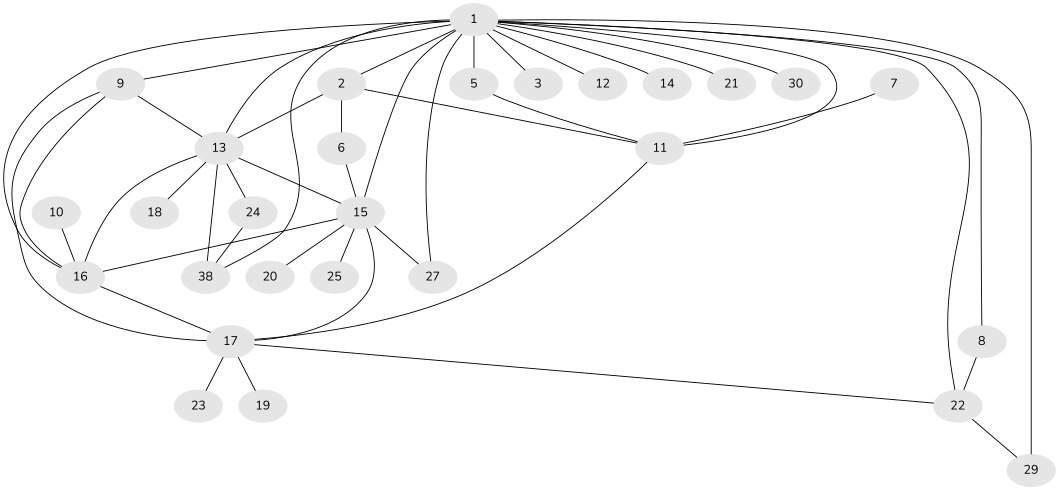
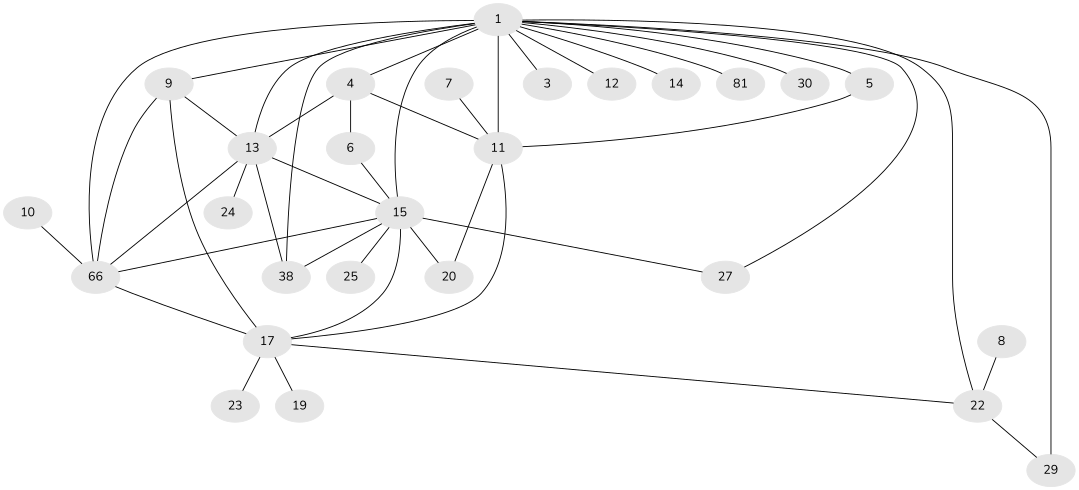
  graph {
    fontname=Nunito
    node [color=gray90 fontname=Nunito style=filled]
    edge [fontname=Nunito weight=1.0]
    1
-   2
+   2 [label=4]
    3
    5
    8
    9
    11
    12
    13
    14
    15
-   16
-   21
+   16 [label=66]
+   21 [label=81]
    22
    27
    n16 [label=38]
    29
    30
    6
    17
    20
-   18
    24
    25
    7
    19
    23
    10
    1 -- 2
    1 -- 3
    1 -- 5
-   1 -- 8
    1 -- 9 [weight=2.0]
    1 -- 11 [weight=2.0]
    1 -- 12
    1 -- 13
    1 -- 14
    1 -- 15 [weight=3.0]
    1 -- 16
    1 -- 21
    1 -- 22
    1 -- 27
    1 -- n16 [weight=2.0]
    1 -- 29 [weight=2.0]
    1 -- 30
    2 -- 11
    2 -- 13
    2 -- 6
    5 -- 11
    8 -- 22
    9 -- 13
    9 -- 16
    9 -- 17 [weight=2.0]
    11 -- 17
+   11 -- 20
    13 -- 15
    13 -- 16
    13 -- n16
-   13 -- 18
    13 -- 24
    15 -- 16
    15 -- 27
-   24 -- n16
+   15 -- n16
    15 -- 17
    15 -- 20
    15 -- 25
    16 -- 17
    22 -- 29
    6 -- 15
    17 -- 22
    17 -- 19
    17 -- 23
    7 -- 11
    10 -- 16
  }
